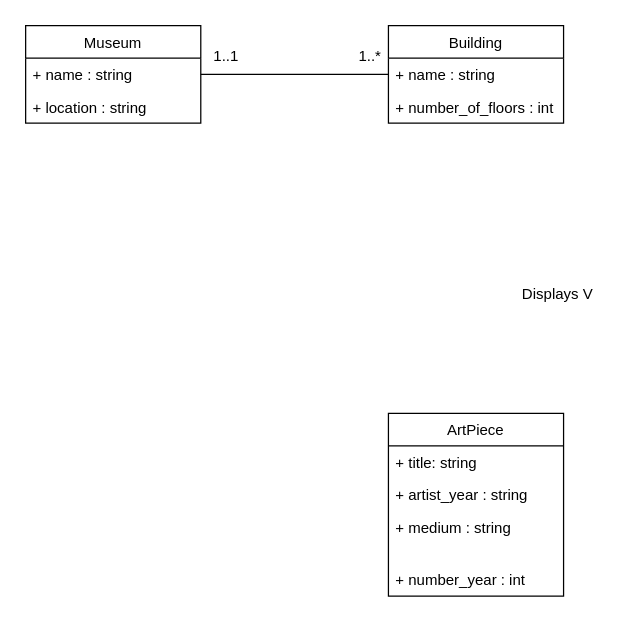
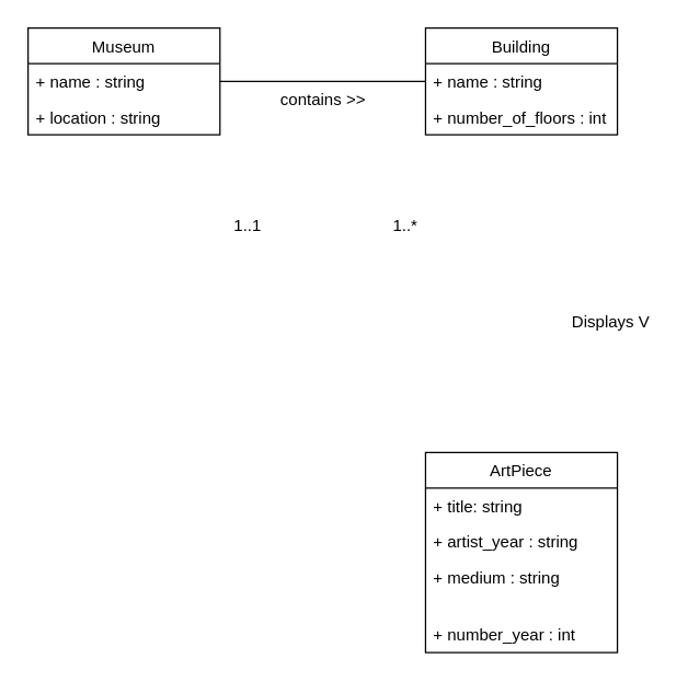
  <mxCell id="0" />
  <mxCell id="1" parent="0" />
  <mxCell id="2" value="Museum" style="swimlane;fontStyle=0;childLayout=stackLayout;horizontal=1;startSize=26;fillColor=none;horizontalStack=0;resizeParent=1;resizeParentMax=0;resizeLast=0;collapsible=1;marginBottom=0;" vertex="1" parent="1"><mxGeometry x="20" y="20" width="140" height="78" as="geometry" /></mxCell>
  <mxCell id="3" value="+ name : string&#10;" style="text;strokeColor=none;fillColor=none;align=left;verticalAlign=top;spacingLeft=4;spacingRight=4;overflow=hidden;rotatable=0;points=[[0,0.5],[1,0.5]];portConstraint=eastwest;" vertex="1" parent="2"><mxGeometry y="26" width="140" height="26" as="geometry" /></mxCell>
  <mxCell id="4" value="+ location : string" style="text;strokeColor=none;fillColor=none;align=left;verticalAlign=top;spacingLeft=4;spacingRight=4;overflow=hidden;rotatable=0;points=[[0,0.5],[1,0.5]];portConstraint=eastwest;" vertex="1" parent="2"><mxGeometry y="52" width="140" height="26" as="geometry" /></mxCell>
  <mxCell id="5" value="Building" style="swimlane;fontStyle=0;childLayout=stackLayout;horizontal=1;startSize=26;fillColor=none;horizontalStack=0;resizeParent=1;resizeParentMax=0;resizeLast=0;collapsible=1;marginBottom=0;" vertex="1" parent="1"><mxGeometry x="310" y="20" width="140" height="78" as="geometry" /></mxCell>
  <mxCell id="6" value="+ name : string" style="text;strokeColor=none;fillColor=none;align=left;verticalAlign=top;spacingLeft=4;spacingRight=4;overflow=hidden;rotatable=0;points=[[0,0.5],[1,0.5]];portConstraint=eastwest;" vertex="1" parent="5"><mxGeometry y="26" width="140" height="26" as="geometry" /></mxCell>
  <mxCell id="7" value="+ number_of_floors : int" style="text;strokeColor=none;fillColor=none;align=left;verticalAlign=top;spacingLeft=4;spacingRight=4;overflow=hidden;rotatable=0;points=[[0,0.5],[1,0.5]];portConstraint=eastwest;" vertex="1" parent="5"><mxGeometry y="52" width="140" height="26" as="geometry" /></mxCell>
  <mxCell id="8" value="" style="line;strokeWidth=1;fillColor=none;align=left;verticalAlign=middle;spacingTop=-1;spacingLeft=3;spacingRight=3;rotatable=0;labelPosition=right;points=[];portConstraint=eastwest;" vertex="1" parent="1"><mxGeometry x="160" y="55" width="150" height="8" as="geometry" /></mxCell>
- <mxCell id="9" value="1..1" style="text;html=1;align=center;verticalAlign=middle;resizable=0;points=[];autosize=1;strokeColor=none;fillColor=none;" vertex="1" parent="1"><mxGeometry x="160" y="35" width="40" height="20" as="geometry" /></mxCell>
- <mxCell id="10" value="1..*" style="text;html=1;align=center;verticalAlign=middle;resizable=0;points=[];autosize=1;strokeColor=none;fillColor=none;" vertex="1" parent="1"><mxGeometry x="280" y="35" width="30" height="20" as="geometry" /></mxCell>
+ <mxCell id="9" value="1..1" style="text;html=1;align=center;verticalAlign=middle;resizable=0;points=[];autosize=1;strokeColor=none;fillColor=none;" vertex="1" parent="1"><mxGeometry x="160" y="155" width="40" height="20" as="geometry" /></mxCell>
+ <mxCell id="10" value="1..*" style="text;html=1;align=center;verticalAlign=middle;resizable=0;points=[];autosize=1;strokeColor=none;fillColor=none;" vertex="1" parent="1"><mxGeometry x="280" y="155" width="30" height="20" as="geometry" /></mxCell>
  <mxCell id="11" value="ArtPiece" style="swimlane;fontStyle=0;childLayout=stackLayout;horizontal=1;startSize=26;fillColor=none;horizontalStack=0;resizeParent=1;resizeParentMax=0;resizeLast=0;collapsible=1;marginBottom=0;" vertex="1" parent="1"><mxGeometry x="310" y="330" width="140" height="146" as="geometry" /></mxCell>
  <mxCell id="12" value="+ title: string    " style="text;strokeColor=none;fillColor=none;align=left;verticalAlign=top;spacingLeft=4;spacingRight=4;overflow=hidden;rotatable=0;points=[[0,0.5],[1,0.5]];portConstraint=eastwest;" vertex="1" parent="11"><mxGeometry y="26" width="140" height="26" as="geometry" /></mxCell>
  <mxCell id="13" value="+ artist_year : string" style="text;strokeColor=none;fillColor=none;align=left;verticalAlign=top;spacingLeft=4;spacingRight=4;overflow=hidden;rotatable=0;points=[[0,0.5],[1,0.5]];portConstraint=eastwest;" vertex="1" parent="11"><mxGeometry y="52" width="140" height="26" as="geometry" /></mxCell>
  <mxCell id="14" value="+ medium : string" style="text;strokeColor=none;fillColor=none;align=left;verticalAlign=top;spacingLeft=4;spacingRight=4;overflow=hidden;rotatable=0;points=[[0,0.5],[1,0.5]];portConstraint=eastwest;" vertex="1" parent="11"><mxGeometry y="78" width="140" height="42" as="geometry" /></mxCell>
  <mxCell id="15" value="+ number_year : int" style="text;strokeColor=none;fillColor=none;align=left;verticalAlign=top;spacingLeft=4;spacingRight=4;overflow=hidden;rotatable=0;points=[[0,0.5],[1,0.5]];portConstraint=eastwest;" vertex="1" parent="11"><mxGeometry y="120" width="140" height="26" as="geometry" /></mxCell>
  <mxCell id="16" value="Displays V" style="text;html=1;align=center;verticalAlign=middle;resizable=0;points=[];autosize=1;strokeColor=none;fillColor=none;" vertex="1" parent="1"><mxGeometry x="410" y="225" width="70" height="20" as="geometry" /></mxCell>
+ <mxCell id="17" value="contains &amp;gt;&amp;gt;" style="text;html=1;align=center;verticalAlign=middle;resizable=0;points=[];autosize=1;strokeColor=none;fillColor=none;" vertex="1" parent="1"><mxGeometry x="195" y="63" width="80" height="20" as="geometry" /></mxCell>
